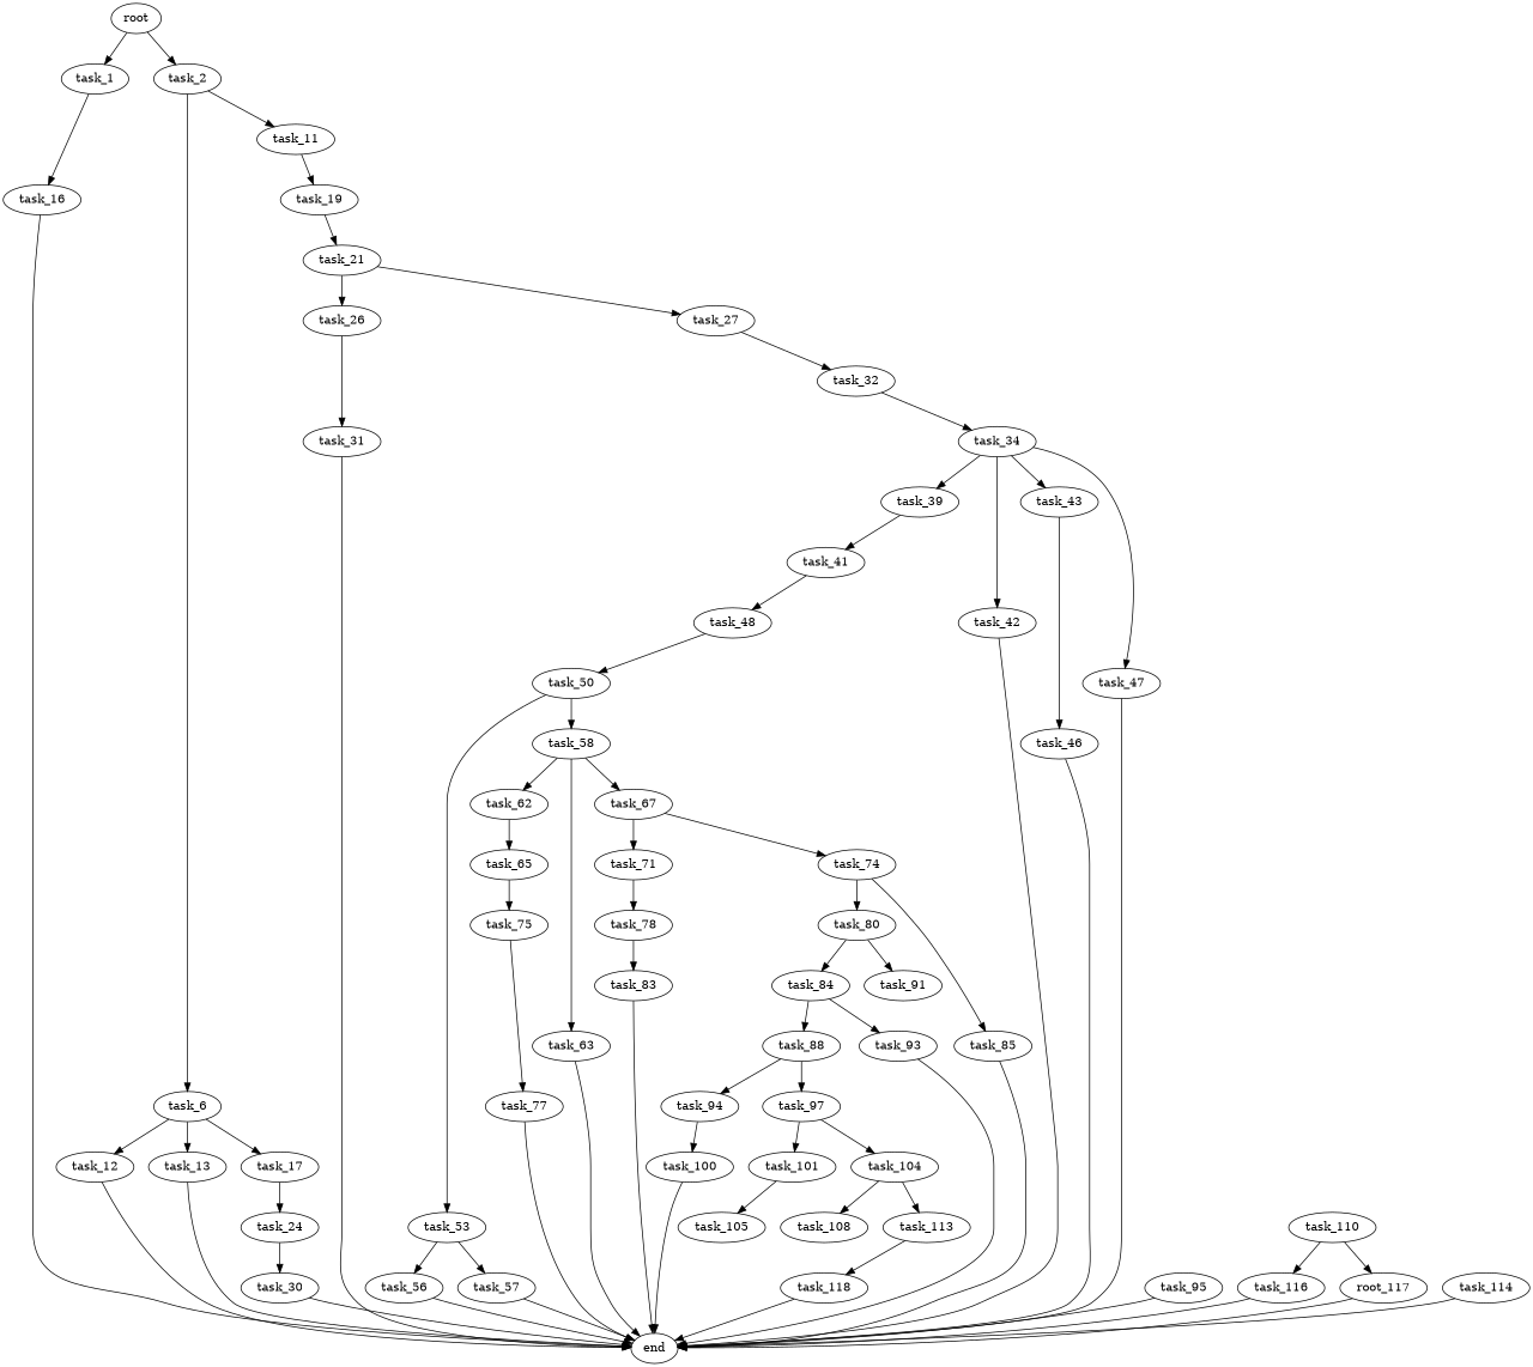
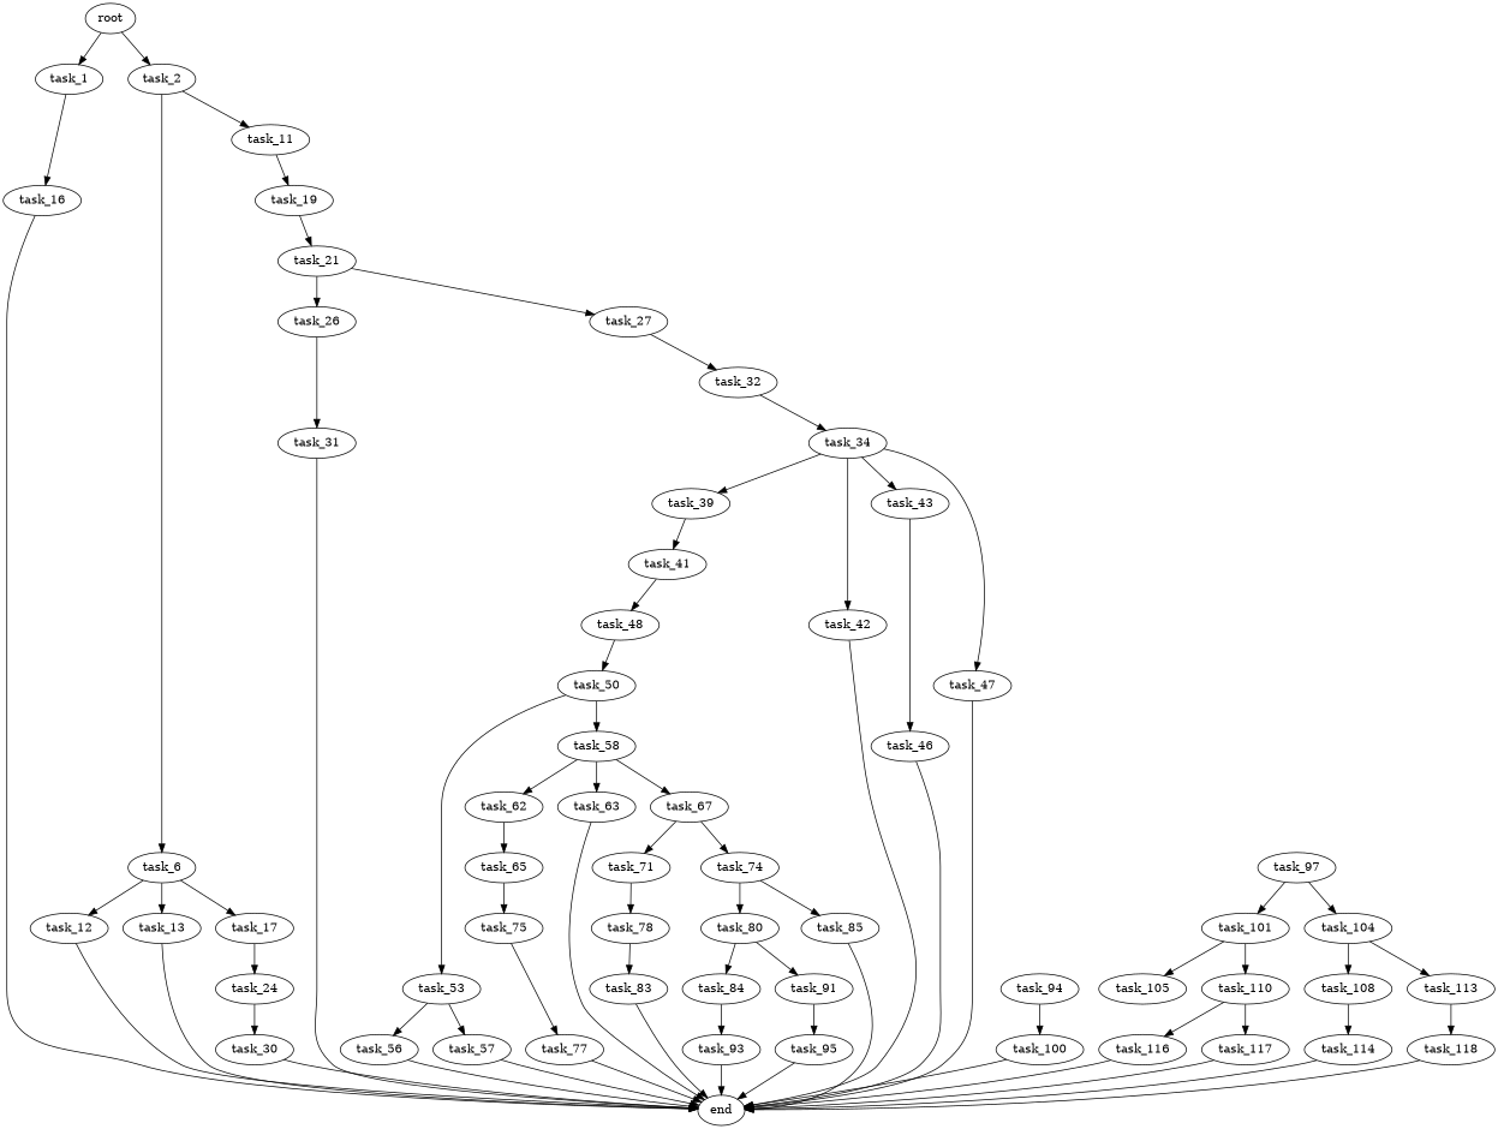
  digraph {
    root
    task_1
    task_2
    task_16
    task_6
    task_11
    end
    task_12
    task_13
    task_17
    task_19
    task_24
    task_21
    task_30
    task_26
    task_27
    task_31
    task_32
    task_34
    task_39
    task_42
    task_43
    task_47
    task_41
    task_46
    task_48
    task_50
    task_53
    task_58
    task_56
    task_57
    task_62
    task_63
    task_67
    task_65
    task_71
    task_74
    n38 [label=task_75]
    task_77
    task_78
    task_80
    task_85
    task_83
    task_84
    task_91
-   task_88
    task_93
    task_95
    task_94
    task_97
    task_100
    task_101
    task_104
    task_105
    task_110
    task_108
    task_113
    task_116
-   task_117 [label=root_117]
+   task_117
    task_114
    task_118
    root -> task_1
    root -> task_2
    task_1 -> task_16
    task_2 -> task_6
    task_2 -> task_11
    task_16 -> end
    task_6 -> task_12
    task_6 -> task_13
    task_6 -> task_17
    task_11 -> task_19
    task_12 -> end
    task_13 -> end
    task_17 -> task_24
    task_19 -> task_21
    task_24 -> task_30
    task_21 -> task_26
    task_21 -> task_27
    task_30 -> end
    task_26 -> task_31
    task_27 -> task_32
    task_31 -> end
    task_32 -> task_34
    task_34 -> task_39
    task_34 -> task_42
    task_34 -> task_43
    task_34 -> task_47
    task_39 -> task_41
    task_42 -> end
    task_43 -> task_46
    task_47 -> end
    task_41 -> task_48
    task_46 -> end
    task_48 -> task_50
    task_50 -> task_53
    task_50 -> task_58
    task_53 -> task_56
    task_53 -> task_57
    task_58 -> task_62
    task_58 -> task_63
    task_58 -> task_67
    task_56 -> end
    task_57 -> end
    task_62 -> task_65
    task_63 -> end
    task_67 -> task_71
    task_67 -> task_74
    task_65 -> n38
    task_71 -> task_78
    task_74 -> task_80
    task_74 -> task_85
    n38 -> task_77
    task_77 -> end
    task_78 -> task_83
    task_80 -> task_84
    task_80 -> task_91
    task_85 -> end
    task_83 -> end
-   task_84 -> task_88
    task_84 -> task_93
-   task_88 -> task_94
-   task_88 -> task_97
+   task_91 -> task_95
    task_93 -> end
    task_95 -> end
    task_94 -> task_100
    task_97 -> task_101
    task_97 -> task_104
    task_100 -> end
    task_101 -> task_105
+   task_101 -> task_110
    task_104 -> task_108
    task_104 -> task_113
    task_110 -> task_116
    task_110 -> task_117
+   task_108 -> task_114
    task_113 -> task_118
    task_116 -> end
    task_117 -> end
    task_114 -> end
    task_118 -> end
  }
